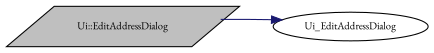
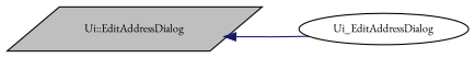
  digraph {
    rankdir=LR
    fontname="EB Garamond"
    node [color=black fontname="EB Garamond" fontsize=10 style=filled]
    n1 [fillcolor=grey75 fontcolor=black height=0.2 label="Ui::EditAddressDialog" shape=parallelogram width=0.4]
    n2 [fillcolor=white height=0.2 label=Ui_EditAddressDialog shape=ellipse width=0.4]
-   n2 -> n1 [color=midnightblue dir=back fontname="EB Garamond" fontsize=10 labelfontname=Helvetica labelfontsize=10 style=solid]
+   n1 -> n2 [color=midnightblue dir=back fontname="EB Garamond" fontsize=10 labelfontname=Helvetica labelfontsize=10 style=solid]
  }
